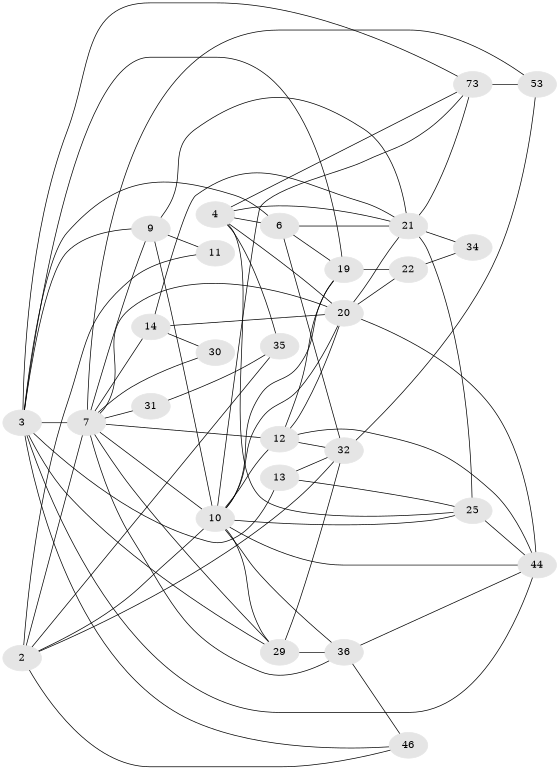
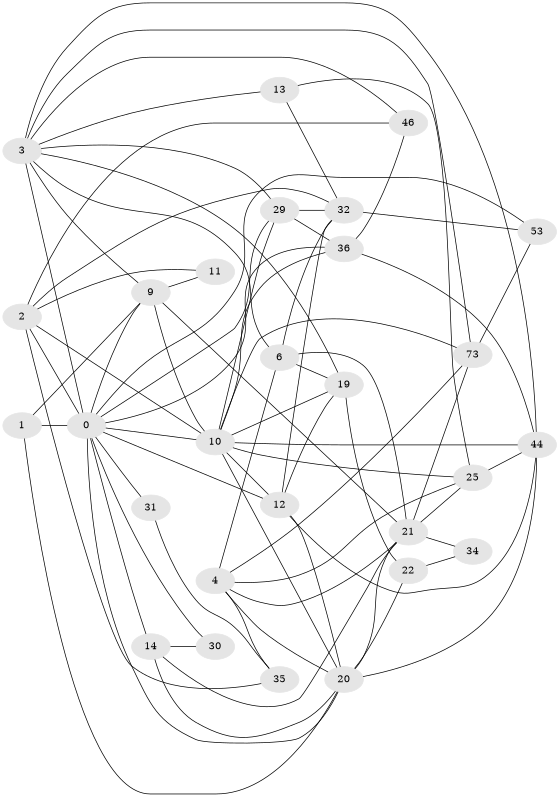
  graph {
    rankdir=LR
    node [color=gray90 style=filled]
-   7 [super="+54+16"]
+   7 [super="+54+16" label=0]
    9 [super="+51"]
    20 [super="+39"]
    10 [super="+24+37"]
    29
    12 [super="+33"]
    14
    30
    31
    36
    53
+   1
    11
    21 [super="+50+26"]
    44 [super="+47+56+49"]
    22
    25
    2 [super="+45"]
    32 [super="+38+40"]
    35
    46
    19
    n23 [label=73]
    3 [super="+55+5+27+18"]
    6 [super="+28"]
    13
    4 [super="+8"]
    34
    7 -- 9
    7 -- 20
    7 -- 10 [weight=2]
    7 -- 29
    7 -- 12
    7 -- 14
    7 -- 30
    7 -- 31 [weight=2]
    7 -- 36
    7 -- 53
    9 -- 10
    9 -- 11
    9 -- 21
    20 -- 21
    20 -- 44 [weight=2]
    20 -- 22
    10 -- 20
    10 -- 29
    10 -- 12
    10 -- 36
    10 -- 44 [weight=3]
    10 -- 25
    10 -- 19
    10 -- n23
    29 -- 36
    29 -- 32
    12 -- 20
    12 -- 44
    12 -- 32
    12 -- 19
    14 -- 20
    14 -- 30
    14 -- 21
    31 -- 35
    36 -- 44
    36 -- 46
+   1 -- 7
+   1 -- 9
+   1 -- 20
    21 -- 25
    21 -- n23
    21 -- 34
    22 -- 34
    25 -- 44
    2 -- 7
    2 -- 10
    2 -- 11
    2 -- 32
    2 -- 35
    2 -- 46
    32 -- 53
    19 -- 22
    n23 -- 53
    3 -- 7 [weight=3]
    3 -- 9
    3 -- 29
    3 -- 44
    3 -- 46 [weight=2]
    3 -- 19
    3 -- n23
    3 -- 6
    3 -- 13
    6 -- 21
    6 -- 32
    6 -- 19
    13 -- 25
    13 -- 32
    4 -- 20
    4 -- 21
    4 -- 25
    4 -- 35
    4 -- n23 [weight=2]
    4 -- 6
  }
